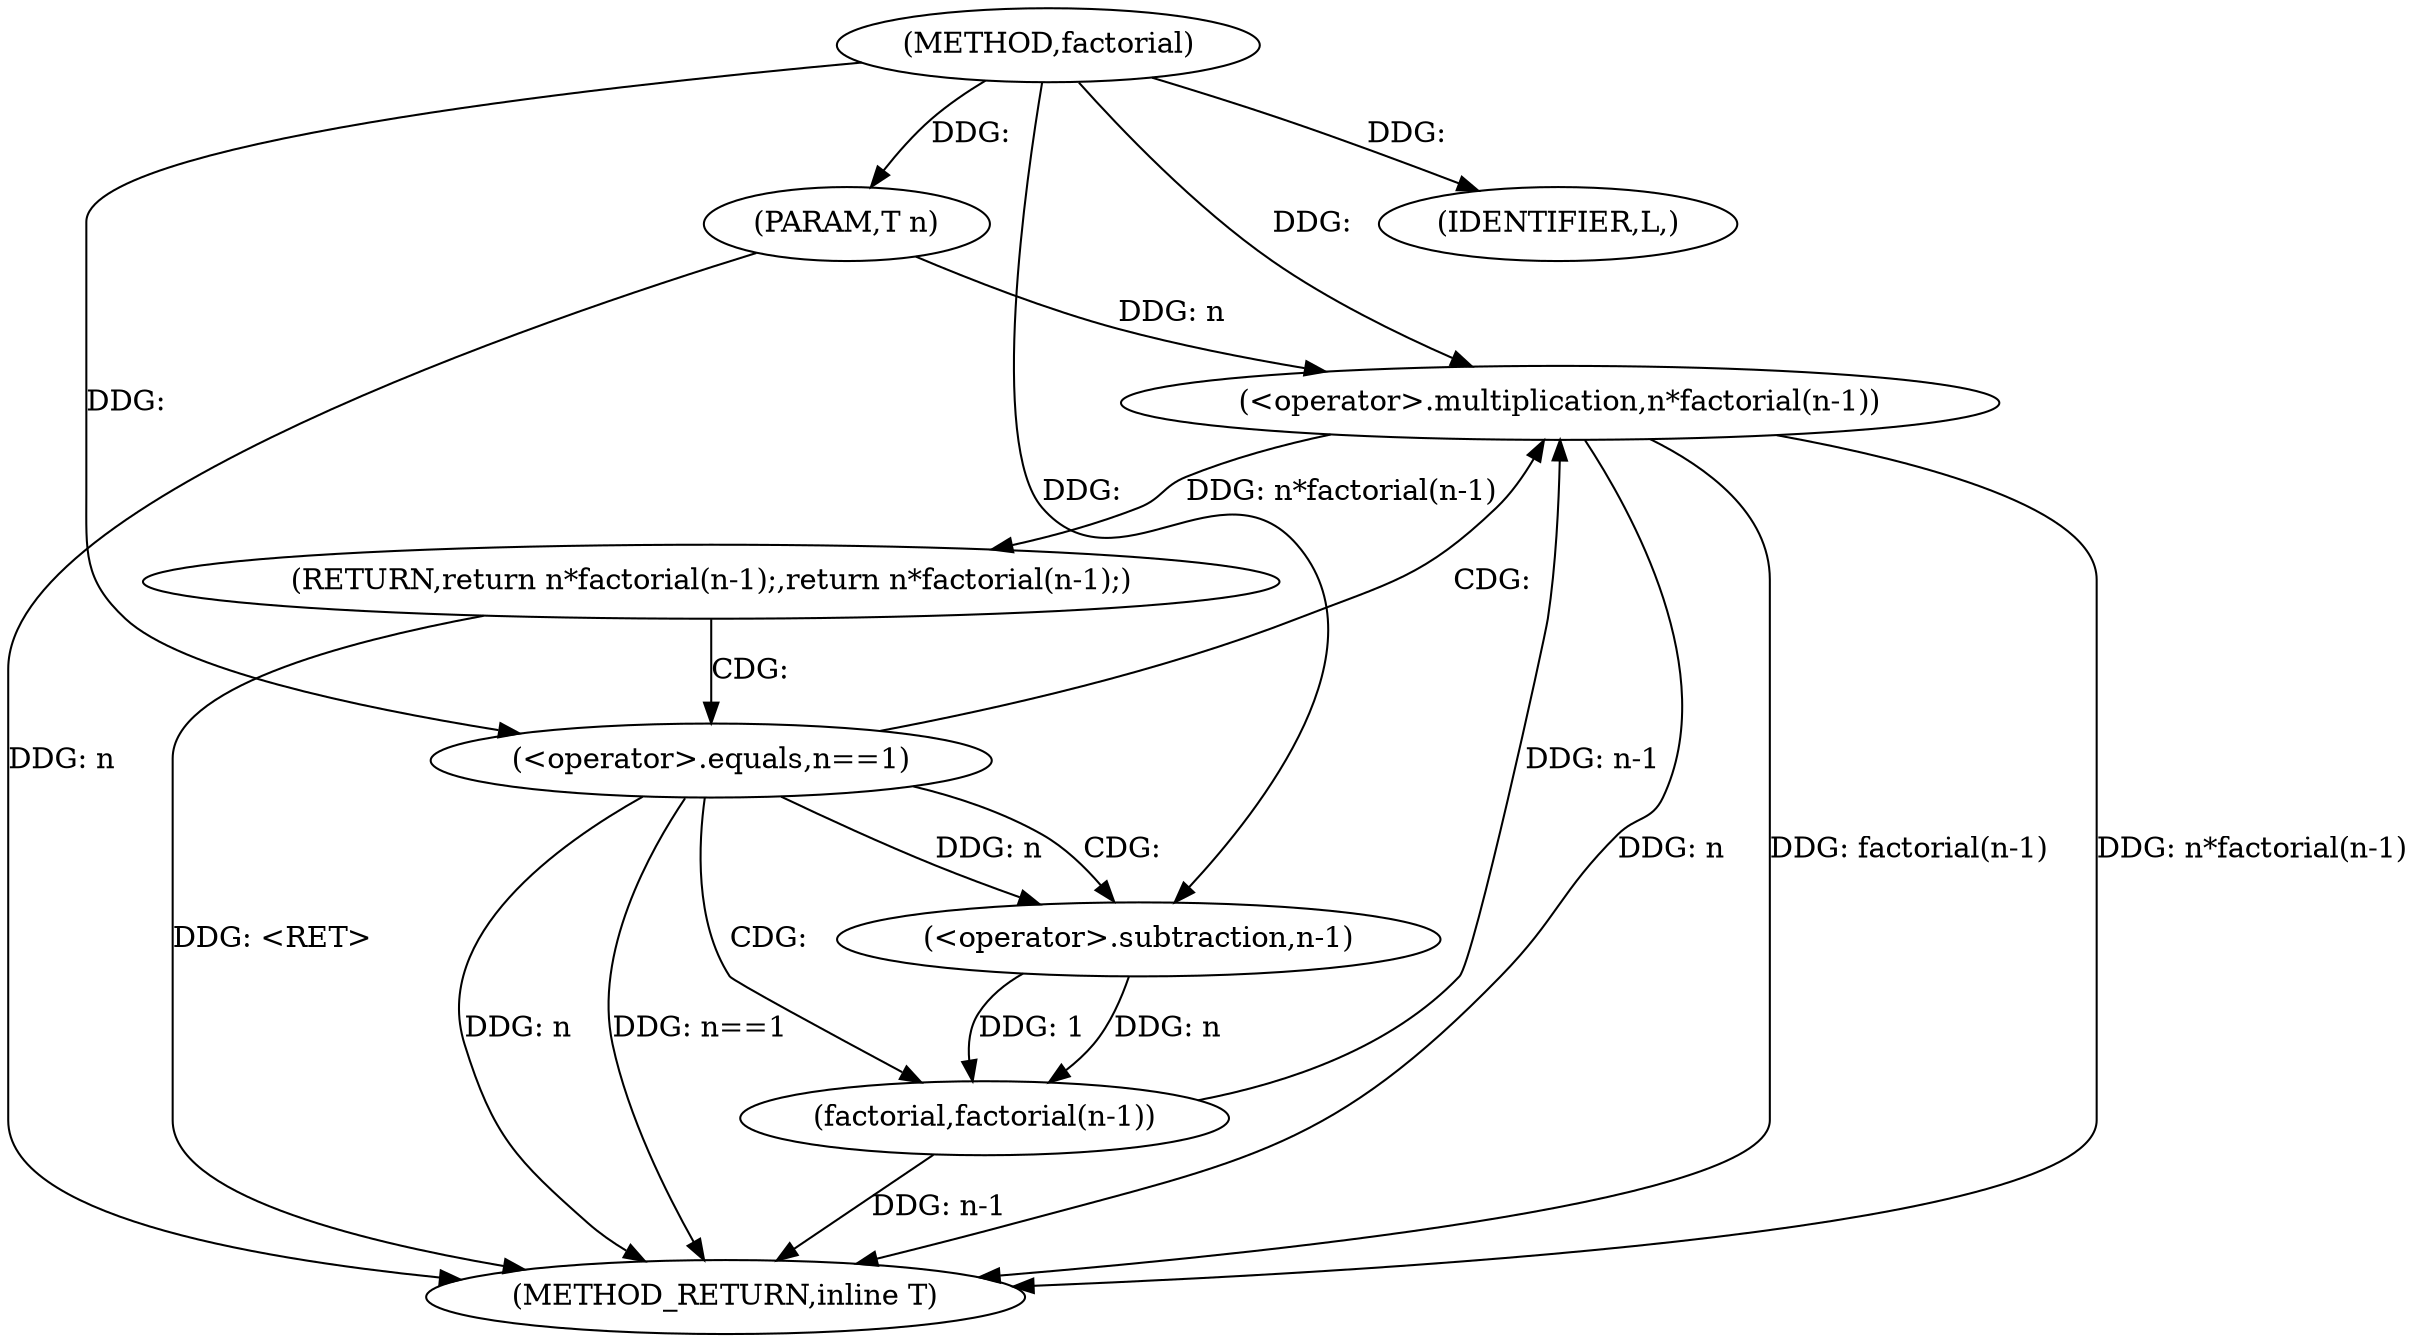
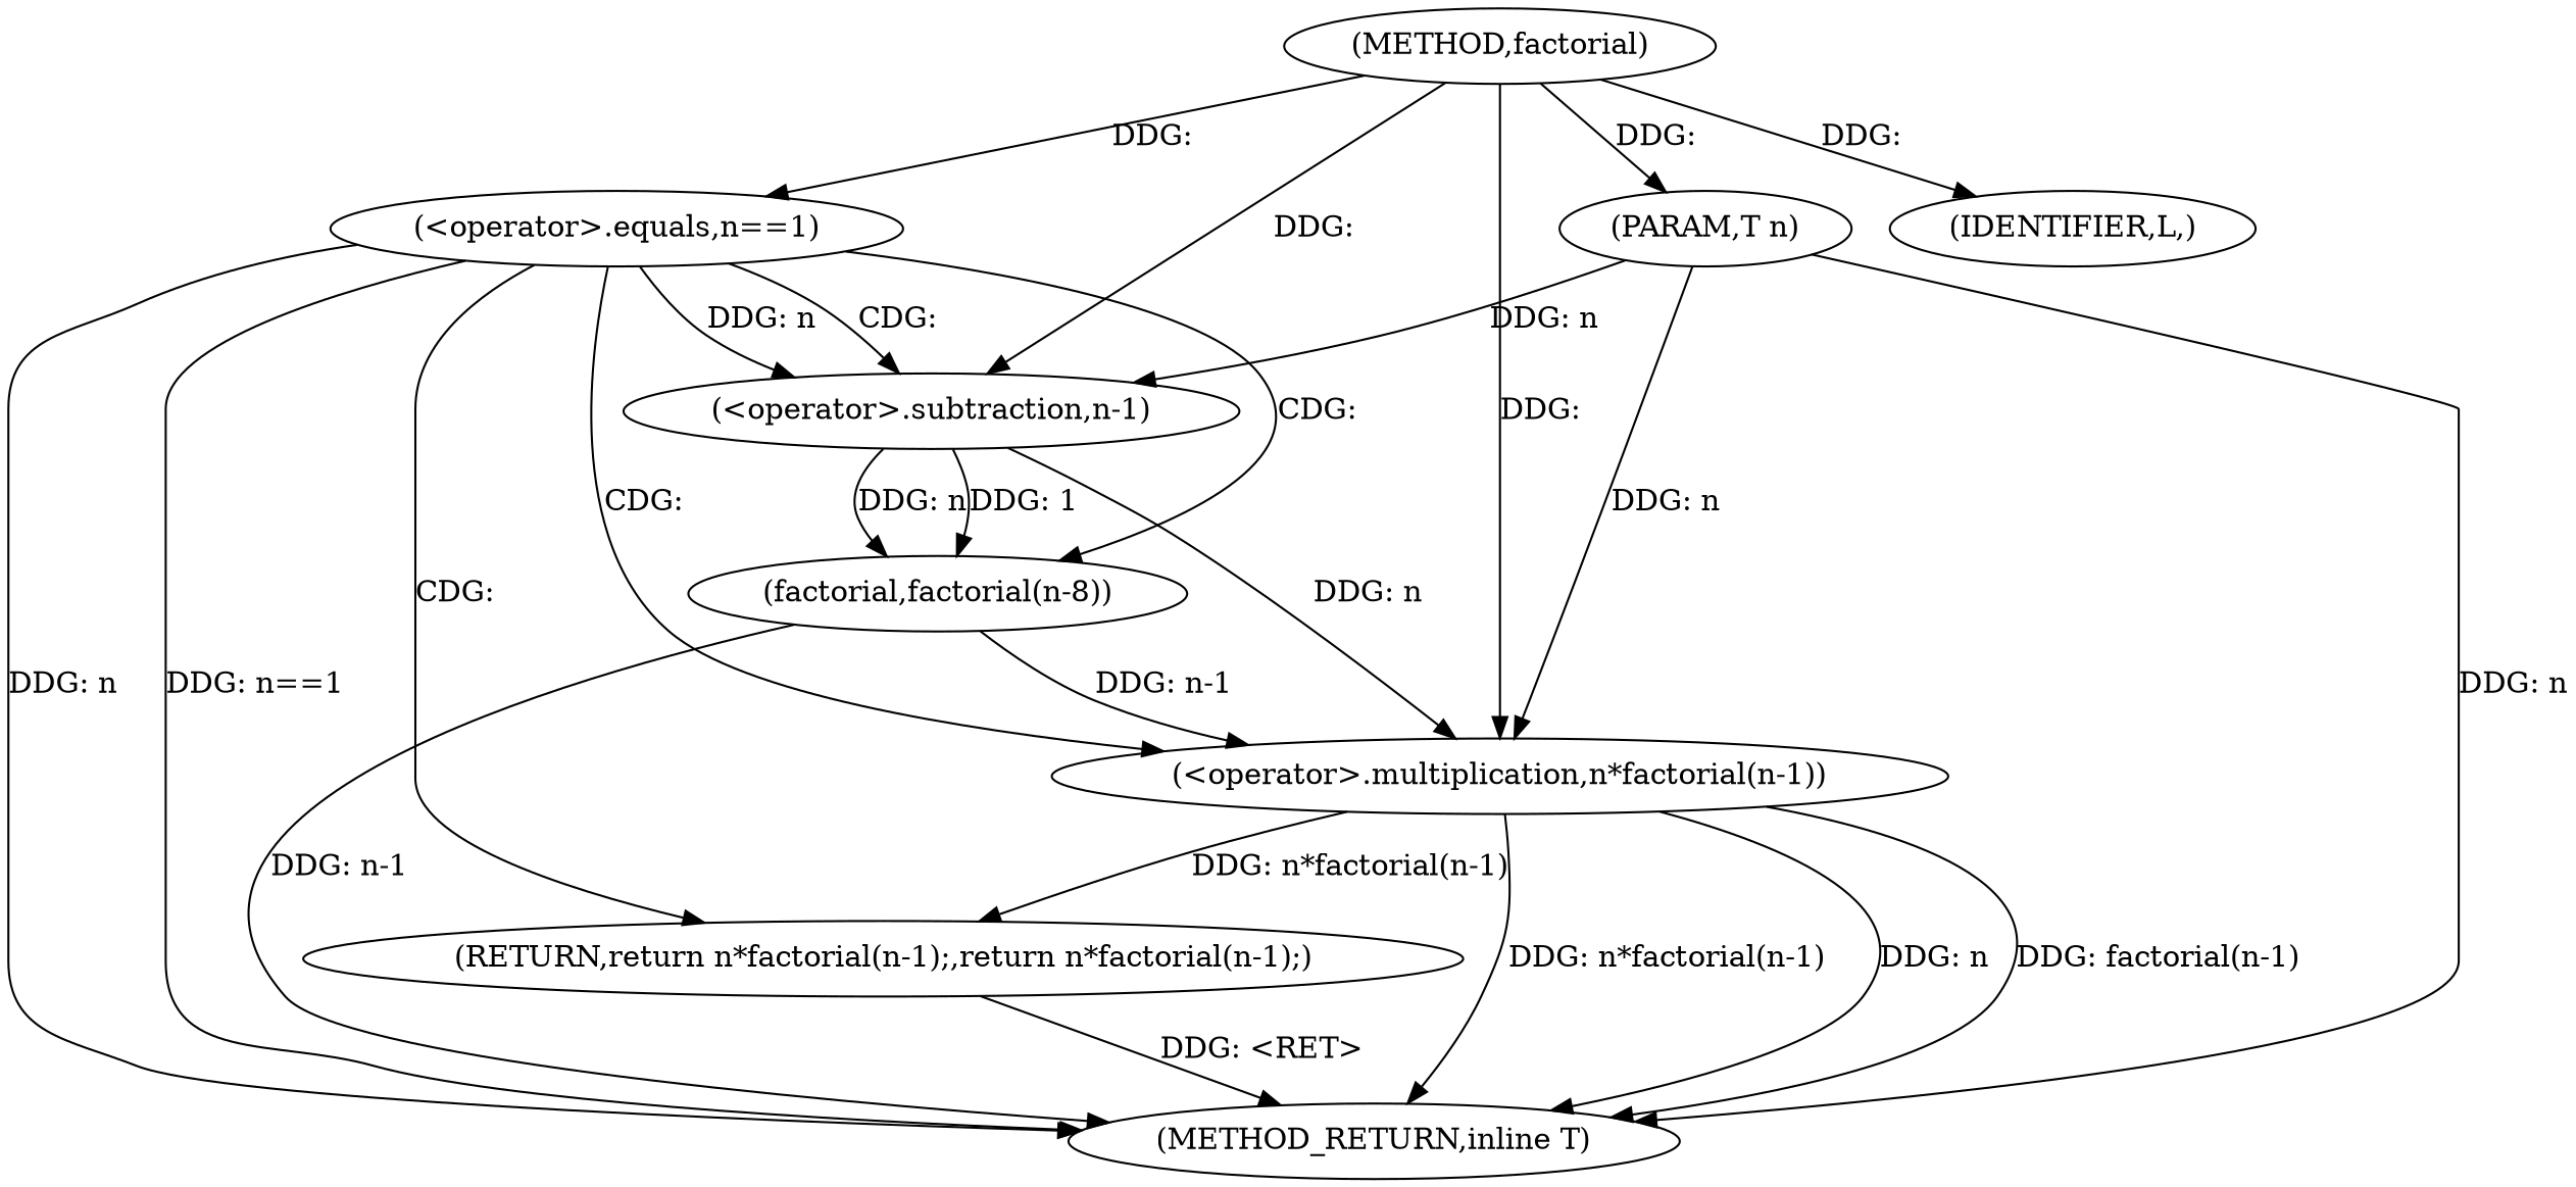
  digraph {
    n1 [label="(METHOD,factorial)"]
    n2 [label="(PARAM,T n)"]
    n3 [label="(IDENTIFIER,L,)"]
    n4 [label="(<operator>.equals,n==1)"]
    n5 [label="(<operator>.multiplication,n*factorial(n-1))"]
    n6 [label="(<operator>.subtraction,n-1)"]
    n7 [label="(METHOD_RETURN,inline T)"]
    n8 [label="(RETURN,return n*factorial(n-1);,return n*factorial(n-1);)"]
-   n9 [label="(factorial,factorial(n-1))"]
+   n9 [label="(factorial,factorial(n-8))"]
    n1 -> n2 [label="DDG: "]
    n1 -> n3 [label="DDG: "]
    n1 -> n4 [label="DDG: "]
    n1 -> n5 [label="DDG: "]
    n1 -> n6 [label="DDG: "]
    n2 -> n5 [label="DDG: n"]
+   n2 -> n6 [label="DDG: n"]
    n2 -> n7 [label="DDG: n"]
    n4 -> n5 [label="CDG: "]
    n4 -> n6 [label="DDG: n"]
    n4 -> n6 [label="CDG: "]
    n4 -> n7 [label="DDG: n"]
    n4 -> n7 [label="DDG: n==1"]
-   n8 -> n4 [label="CDG: "]
+   n4 -> n8 [label="CDG: "]
    n4 -> n9 [label="CDG: "]
    n5 -> n7 [label="DDG: n"]
    n5 -> n7 [label="DDG: factorial(n-1)"]
    n5 -> n7 [label="DDG: n*factorial(n-1)"]
    n5 -> n8 [label="DDG: n*factorial(n-1)"]
+   n6 -> n5 [label="DDG: n"]
    n6 -> n9 [label="DDG: n"]
    n6 -> n9 [label="DDG: 1"]
    n8 -> n7 [label="DDG: <RET>"]
    n9 -> n5 [label="DDG: n-1"]
    n9 -> n7 [label="DDG: n-1"]
  }
